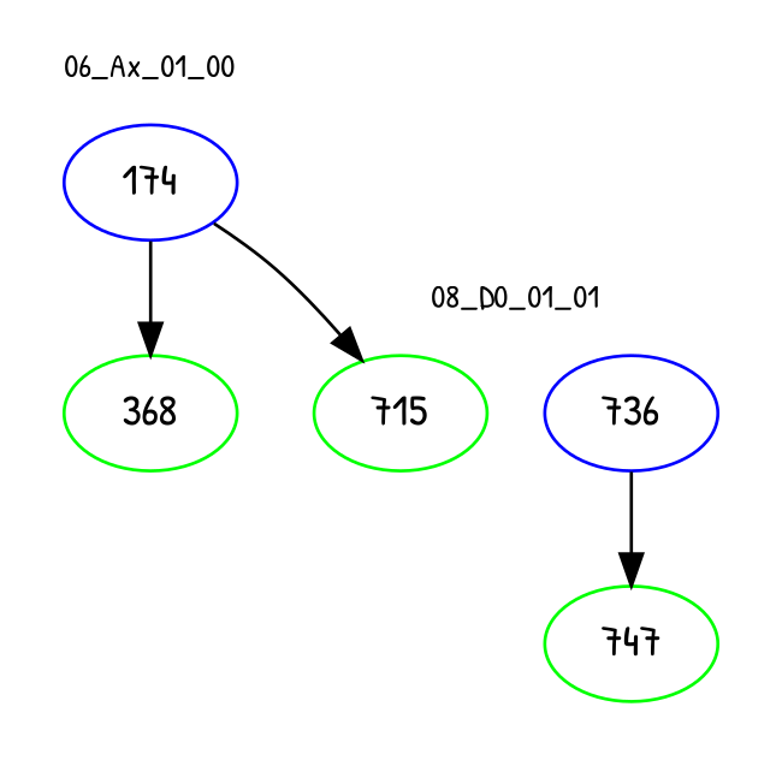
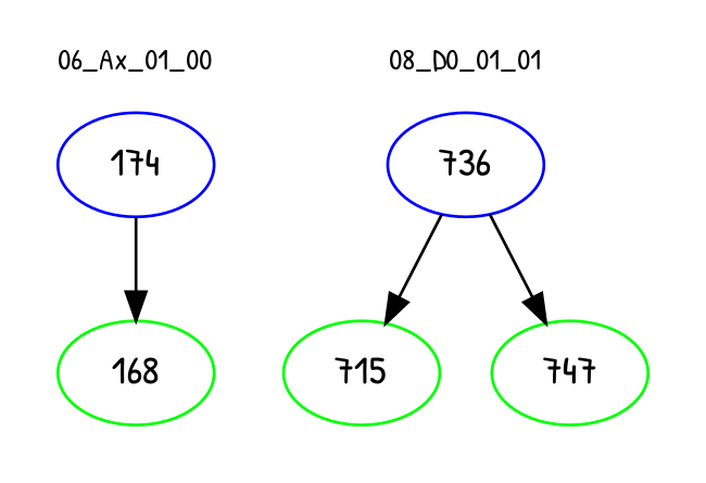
  digraph {
    fontname="Patrick Hand"
    node [color=green fontname="Patrick Hand"]
    edge [color=black fontname="Patrick Hand"]
    n1 [color=blue label=174]
-   n2 [label=368]
+   n2 [label=168]
    n3 [color=blue label=736]
    n4 [label=715]
    n5 [label=747]
    subgraph cluster_1 {
      color=white
      fontsize=10
      label="06_Ax_01_00"
      n1
      n2
    }
    subgraph cluster_2 {
      color=white
      fontsize=10
      label="08_D0_01_01"
      n3
      n4
      n5
    }
    n1 -> n2
-   n1 -> n4
+   n3 -> n4
    n3 -> n5
  }
